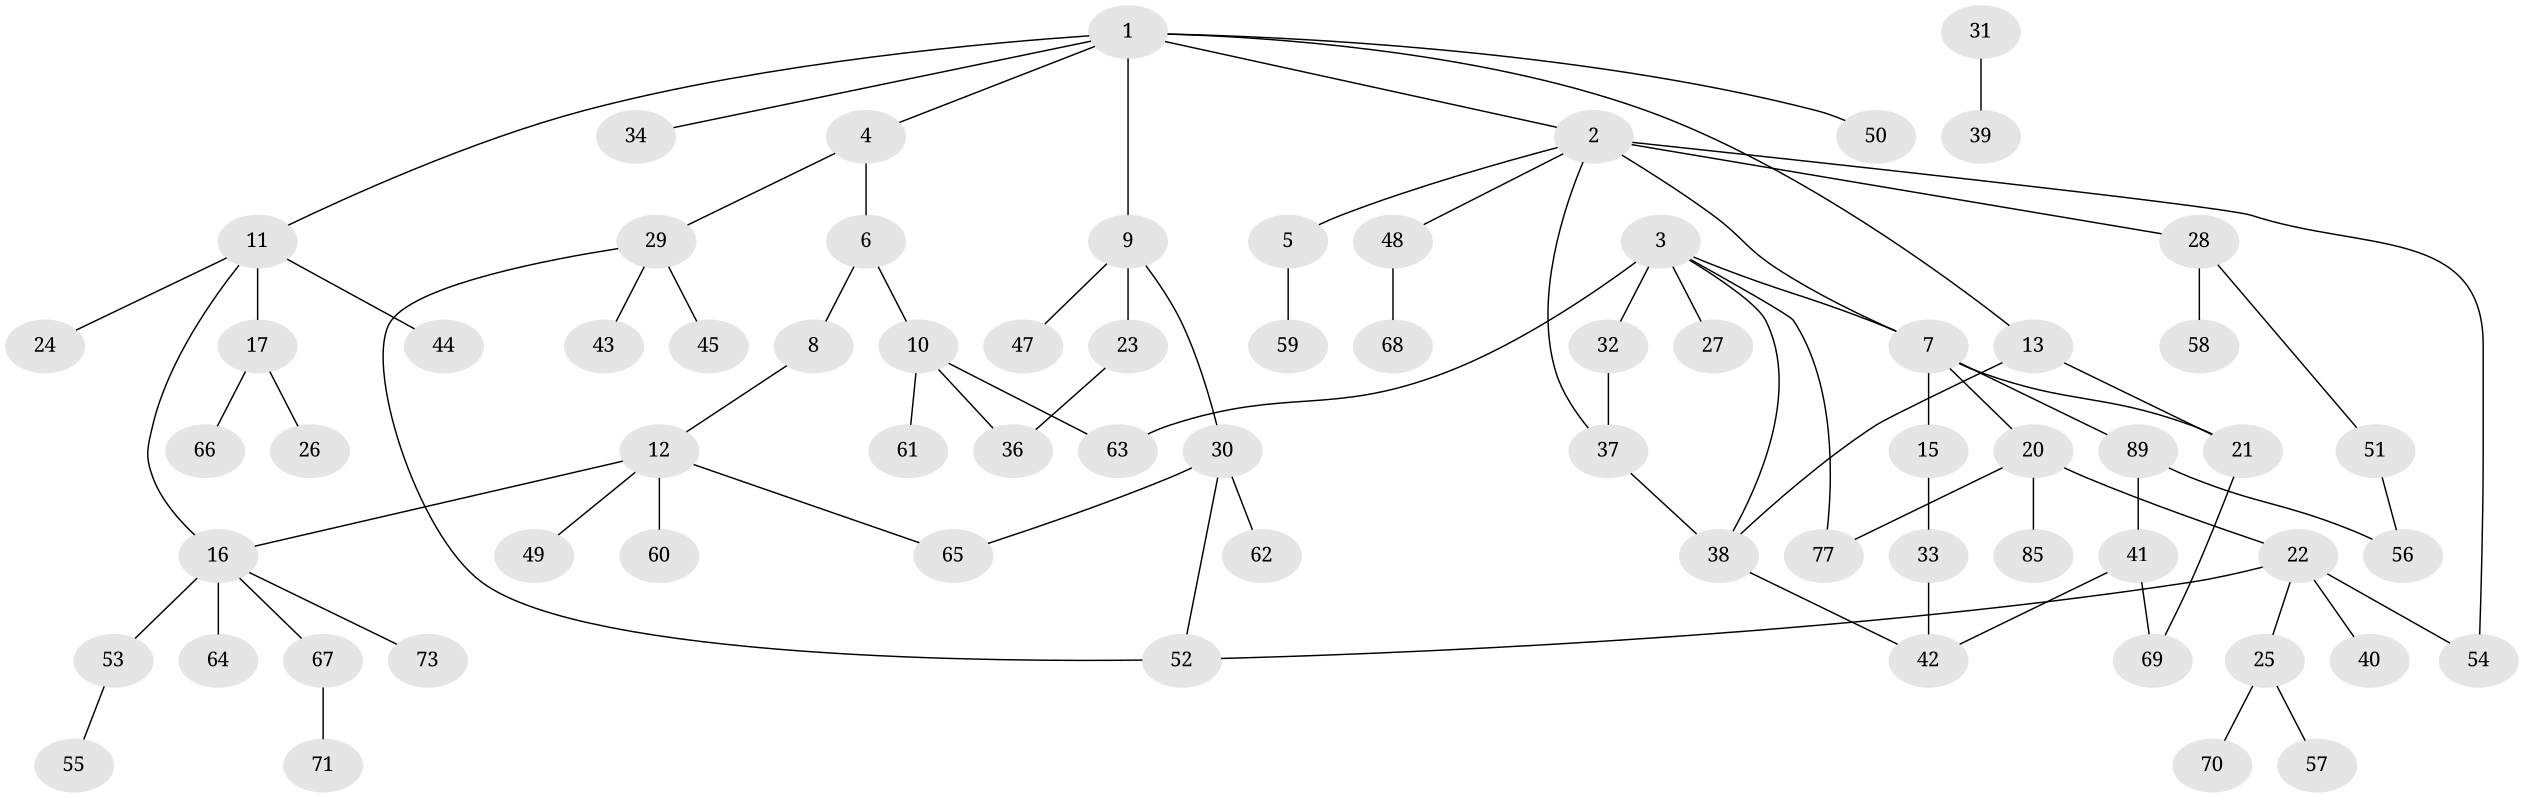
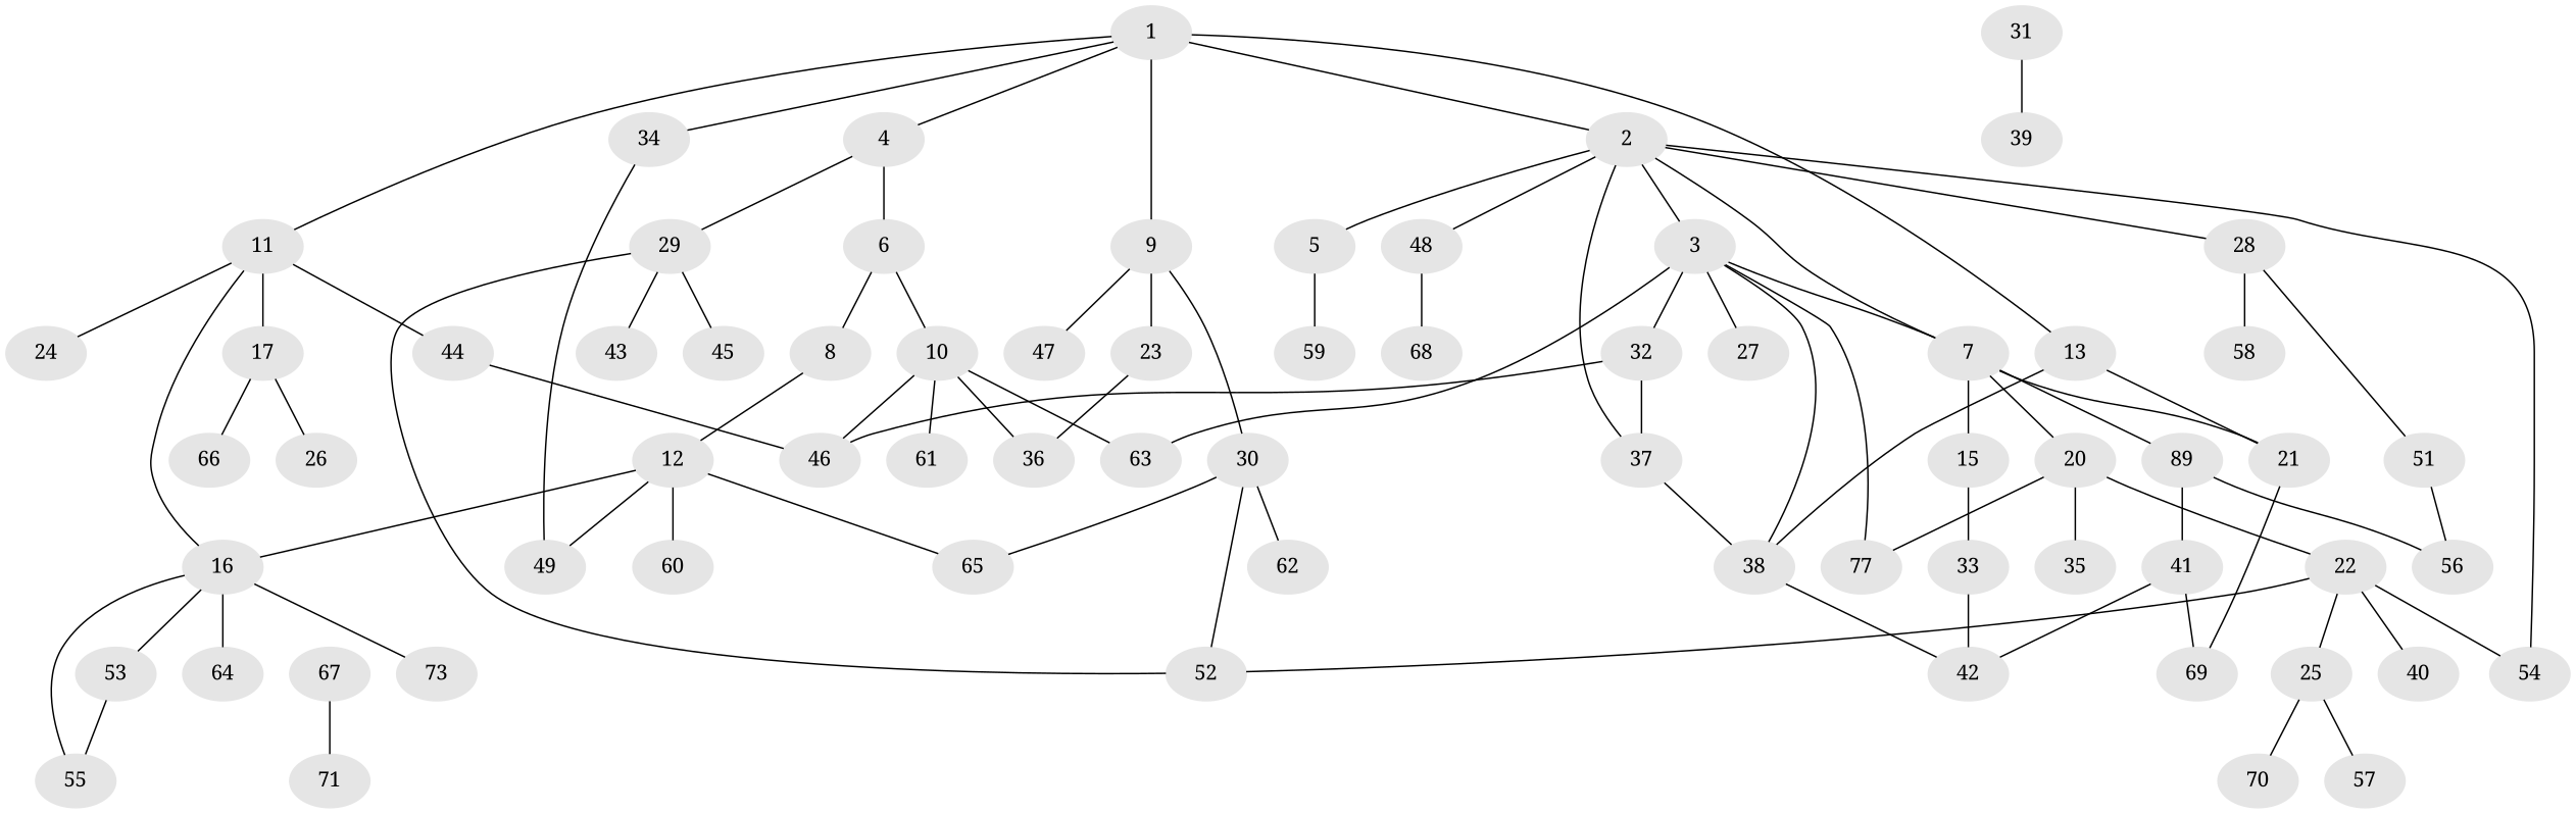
  graph {
    fontname="Noto Serif"
    node [color=gray90 fontname="Noto Serif" style=filled]
    edge [fontname="Noto Serif"]
    1
    2
    4
    9
    11
    13
    34
-   50
    3
    5
    7
    28
    37
    48
    54
    6
    29
    23
    30
    47
    16
    17
    24
    44
    38
    21
    49
    27
    32
    63
    n31 [label=77]
    59
    15
    n34 [label=89]
    20
    51
    58
    68
+   46
    42
    8
    10
    12
    43
    52
    45
    36
    61
    33
    41
    56
    22
-   35 [label=85]
+   35
    69
    60
    65
    62
    53
    64
    67
    73
    26
    66
    55
    71
    31
    39
    25
    40
    70
    57
    1 -- 2
    1 -- 4
    1 -- 9
    1 -- 11
    1 -- 13
    1 -- 34
-   1 -- 50
+   2 -- 3
    2 -- 5
    2 -- 7
    2 -- 28
    2 -- 37
    2 -- 48
    2 -- 54
    4 -- 6
    4 -- 29
    9 -- 23
    9 -- 30
    9 -- 47
    11 -- 16
    11 -- 17
    11 -- 24
    11 -- 44
    13 -- 38
    13 -- 21
+   34 -- 49
    3 -- 7
    3 -- 38
    3 -- 27
    3 -- 32
    3 -- 63
    3 -- n31
    5 -- 59
    7 -- 21
    7 -- 15
    7 -- n34
    7 -- 20
    28 -- 51
    28 -- 58
    37 -- 38
    48 -- 68
    6 -- 8
    6 -- 10
    29 -- 43
    29 -- 52
    29 -- 45
    23 -- 36
    30 -- 52
    30 -- 65
    30 -- 62
    16 -- 53
    16 -- 64
-   16 -- 67
+   16 -- 55
    16 -- 73
    17 -- 26
    17 -- 66
+   44 -- 46
    38 -- 42
    21 -- 69
    32 -- 37
+   32 -- 46
    15 -- 33
    n34 -- 41
    n34 -- 56
    20 -- n31
    20 -- 22
    20 -- 35
    51 -- 56
    8 -- 12
    10 -- 63
+   10 -- 46
    10 -- 36
    10 -- 61
    12 -- 16
    12 -- 49
    12 -- 60
    12 -- 65
    33 -- 42
    41 -- 42
    41 -- 69
    22 -- 54
    22 -- 52
    22 -- 25
    22 -- 40
    53 -- 55
    67 -- 71
    31 -- 39
    25 -- 70
    25 -- 57
  }
